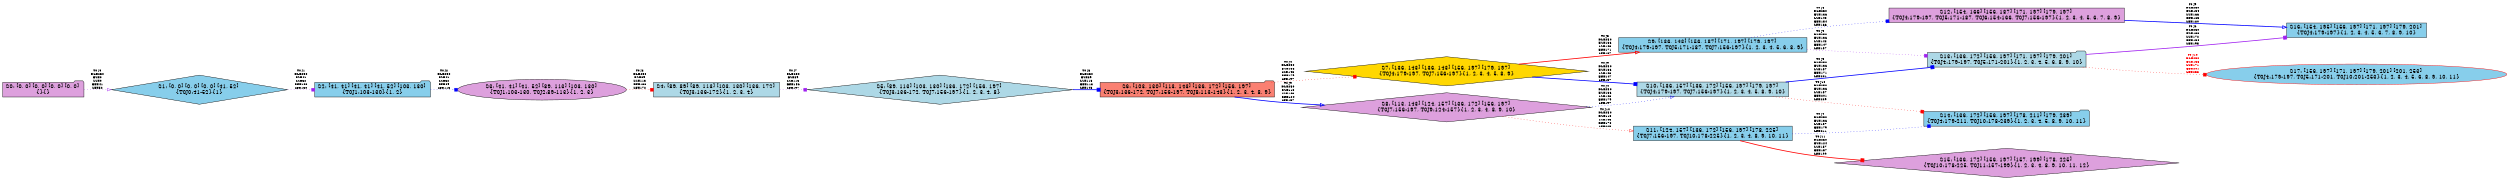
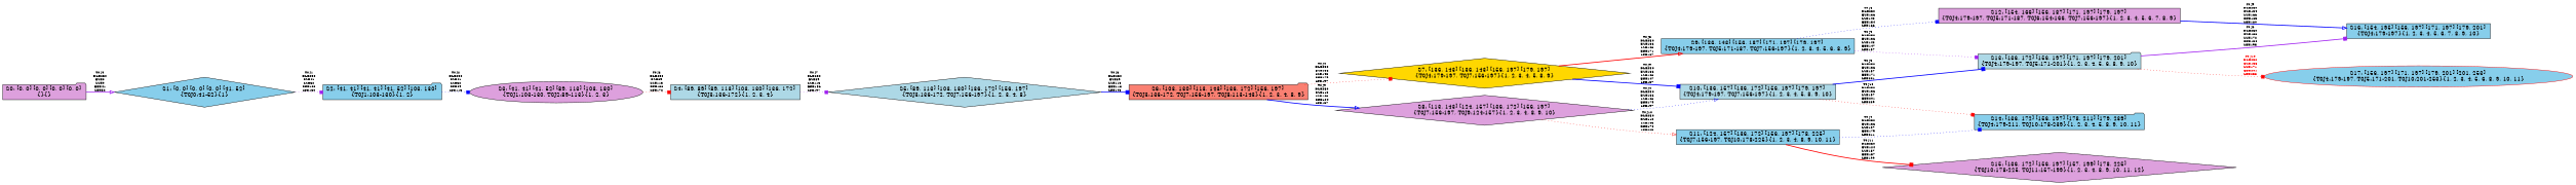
  digraph {
    rankdir=LR
    node [style=filled fillcolor=skyblue shape=box]
    edge [fontsize=8 color=blue style=dotted arrowhead=box]
    n1 [label="S0: [0, 0] [0, 0] [0, 0] [0, 0] \n{}{}" fillcolor=plum shape=folder]
    n2 [label="S1: [0, 0] [0, 0] [0, 0] [41, 52] \n{T0J0:41-52}{1}" shape=diamond]
    n3 [label="S2: [41, 41] [41, 41] [41, 52] [103, 130] \n{T0J1:103-130}{1, 2}" shape=folder]
    n4 [label="S3: [41, 41] [41, 52] [89, 113] [103, 130] \n{T0J1:103-130, T0J2:89-113}{1, 2, 3}" fillcolor=plum shape=ellipse]
    n5 [label="S4: [89, 89] [89, 113] [103, 130] [136, 172] \n{T0J3:136-172}{1, 2, 3, 4}" fillcolor=lightblue]
    n6 [label="S5: [89, 113] [103, 130] [136, 172] [156, 197] \n{T0J3:136-172, T0J7:156-197}{1, 2, 3, 4, 8}" fillcolor=lightblue shape=diamond]
    n7 [label="S6: [103, 130] [113, 143] [136, 172] [156, 197] \n{T0J3:136-172, T0J7:156-197, T0J8:113-143}{1, 2, 3, 4, 8, 9}" fillcolor=salmon shape=folder]
    n8 [label="S7: [136, 143] [136, 143] [156, 197] [179, 197] \n{T0J4:179-197, T0J7:156-197}{1, 2, 3, 4, 5, 8, 9}" fillcolor=gold shape=diamond]
    n9 [label="S8: [113, 143] [124, 157] [136, 172] [156, 197] \n{T0J7:156-197, T0J9:124-157}{1, 2, 3, 4, 8, 9, 10}" fillcolor=plum shape=diamond]
    n10 [label="S9: [136, 143] [156, 187] [171, 197] [179, 197] \n{T0J4:179-197, T0J5:171-187, T0J7:156-197}{1, 2, 3, 4, 5, 6, 8, 9}"]
    n11 [label="S10: [136, 157] [136, 172] [156, 197] [179, 197] \n{T0J4:179-197, T0J7:156-197}{1, 2, 3, 4, 5, 8, 9, 10}" fillcolor=lightblue]
    n12 [label="S11: [124, 157] [136, 172] [156, 197] [178, 225] \n{T0J7:156-197, T0J10:178-225}{1, 2, 3, 4, 8, 9, 10, 11}"]
    n13 [label="S12: [154, 166] [156, 187] [171, 197] [179, 197] \n{T0J4:179-197, T0J5:171-187, T0J6:154-166, T0J7:156-197}{1, 2, 3, 4, 5, 6, 7, 8, 9}" fillcolor=plum]
    n14 [label="S13: [136, 172] [156, 197] [171, 197] [179, 201] \n{T0J4:179-197, T0J5:171-201}{1, 2, 3, 4, 5, 6, 8, 9, 10}" fillcolor=lightblue shape=folder]
    n15 [label="S14: [136, 172] [156, 197] [178, 211] [179, 239] \n{T0J4:179-211, T0J10:178-239}{1, 2, 3, 4, 5, 8, 9, 10, 11}" shape=folder]
    n16 [label="S15: [136, 172] [156, 197] [157, 199] [178, 225] \n{T0J10:178-225, T0J11:157-199}{1, 2, 3, 4, 8, 9, 10, 11, 12}" fillcolor=plum shape=diamond]
    n17 [label="S16: [154, 195] [156, 197] [171, 197] [179, 201] \n{T0J4:179-197}{1, 2, 3, 4, 5, 6, 7, 8, 9, 10}"]
    n18 [color=Red label="S17: [156, 197] [171, 197] [179, 201] [201, 253] \n{T0J4:179-197, T0J5:171-201, T0J10:201-253}{1, 2, 3, 4, 5, 6, 8, 9, 10, 11}" shape=ellipse]
-   n1 -> n2 [label="T0 J0\nDL=250\nES=0\nLS=0\nEF=41\nLF=52" color=purple arrowhead=onormal]
+   n1 -> n2 [label="T0 J0\nDL=250\nES=0\nLS=0\nEF=41\nLF=52" color=purple style=bold arrowhead=onormal]
    n2 -> n3 [label="T0 J1\nDL=250\nES=41\nLS=52\nEF=103\nLF=130" color=purple]
    n3 -> n4 [label="T0 J2\nDL=250\nES=41\nLS=52\nEF=89\nLF=113"]
    n4 -> n5 [label="T0 J3\nDL=250\nES=89\nLS=113\nEF=136\nLF=172" color=red]
    n5 -> n6 [label="T0 J7\nDL=250\nES=89\nLS=113\nEF=156\nLF=197" color=purple]
    n6 -> n7 [label="T0 J8\nDL=250\nES=89\nLS=113\nEF=113\nLF=143" style=bold]
    n7 -> n8 [label="T0 J4\nDL=250\nES=136\nLS=143\nEF=179\nLF=197" color=red]
    n7 -> n9 [label="T0 J9\nDL=250\nES=113\nLS=143\nEF=124\nLF=157" style=bold arrowhead=onormal]
    n8 -> n10 [label="T0 J5\nDL=250\nES=136\nLS=143\nEF=171\nLF=187" color=red style=bold arrowhead=onormal]
    n8 -> n11 [label="T0 J9\nDL=250\nES=136\nLS=143\nEF=147\nLF=157" style=bold]
    n9 -> n11 [label="T0 J4\nDL=250\nES=136\nLS=143\nEF=179\nLF=197" arrowhead=onormal]
    n9 -> n12 [label="T0 J10\nDL=250\nES=113\nLS=143\nEF=178\nLF=225" color=red arrowhead=onormal]
    n10 -> n13 [label="T0 J6\nDL=250\nES=136\nLS=143\nEF=154\nLF=166"]
    n10 -> n14 [label="T0 J9\nDL=250\nES=136\nLS=143\nEF=147\nLF=157" color=purple]
    n11 -> n14 [label="T0 J5\nDL=250\nES=136\nLS=157\nEF=171\nLF=201" style=bold]
    n11 -> n15 [label="T0 J10\nDL=250\nES=136\nLS=157\nEF=201\nLF=239" color=red]
    n12 -> n15 [label="T0 J4\nDL=250\nES=136\nLS=157\nEF=179\nLF=211"]
    n12 -> n16 [label="T0 J11\nDL=250\nES=124\nLS=157\nEF=157\nLF=199" color=red style=bold]
    n13 -> n17 [label="T0 J9\nDL=250\nES=154\nLS=166\nEF=165\nLF=180" style=bold arrowhead=onormal]
    n14 -> n17 [label="T0 J6\nDL=250\nES=136\nLS=172\nEF=154\nLF=195" color=purple style=bold]
    n14 -> n18 [color=red fontcolor=Red label="T0 J10\nDL=250\nES=136\nLS=171\nEF=201\nLF=253"]
  }
